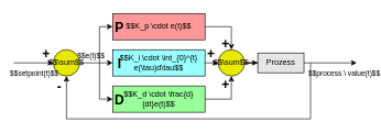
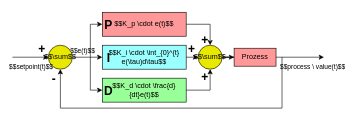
  <mxCell id="0" />
  <mxCell id="1" parent="0" />
  <mxCell id="2" value="$$e(t)$$" style="edgeStyle=orthogonalEdgeStyle;rounded=0;orthogonalLoop=1;jettySize=auto;html=1;labelBackgroundColor=none;" parent="1" source="3" target="7" edge="1"><mxGeometry x="-0.333" y="10" relative="1" as="geometry"><mxPoint as="offset" /></mxGeometry></mxCell>
  <mxCell id="3" value="$$\sum$$" style="ellipse;whiteSpace=wrap;html=1;aspect=fixed;fillColor=#E8E800;fontColor=#000000;" parent="1" vertex="1"><mxGeometry x="80" y="75" width="40" height="40" as="geometry" /></mxCell>
  <mxCell id="4" style="edgeStyle=orthogonalEdgeStyle;rounded=0;orthogonalLoop=1;jettySize=auto;html=1;entryX=0.5;entryY=0;entryDx=0;entryDy=0;labelBackgroundColor=none;" parent="1" source="6" target="12" edge="1"><mxGeometry relative="1" as="geometry" /></mxCell>
  <mxCell id="5" value="+" style="edgeLabel;html=1;align=center;verticalAlign=middle;resizable=0;points=[];fontStyle=1;fontSize=20;labelBackgroundColor=none;" parent="4" vertex="1" connectable="0"><mxGeometry x="0.593" y="1" relative="1" as="geometry"><mxPoint x="-11" y="4" as="offset" /></mxGeometry></mxCell>
  <mxCell id="6" value="$$K_p \cdot e(t)$$" style="rounded=0;whiteSpace=wrap;html=1;fillColor=#FF9999;" parent="1" vertex="1"><mxGeometry x="170" y="20" width="140" height="40" as="geometry" /></mxCell>
  <mxCell id="7" value="$$K_i \cdot \int_{0}^{t} e(\tau)d\tau$$" style="rounded=0;whiteSpace=wrap;html=1;fillColor=#99FFFF;" parent="1" vertex="1"><mxGeometry x="170" y="75" width="140" height="40" as="geometry" /></mxCell>
  <mxCell id="8" value="$$K_d \cdot \frac{d}{dt}e(t)$$" style="rounded=0;whiteSpace=wrap;html=1;fillColor=#99FF99;" parent="1" vertex="1"><mxGeometry x="170" y="130" width="140" height="40" as="geometry" /></mxCell>
  <mxCell id="9" value="" style="endArrow=classic;html=1;rounded=0;entryX=0;entryY=0.5;entryDx=0;entryDy=0;" parent="1" target="6" edge="1"><mxGeometry width="50" height="50" relative="1" as="geometry"><mxPoint x="150" y="90" as="sourcePoint" /><mxPoint x="170" y="40" as="targetPoint" /><Array as="points"><mxPoint x="150" y="40" /></Array></mxGeometry></mxCell>
  <mxCell id="10" value="" style="endArrow=classic;html=1;rounded=0;" parent="1" edge="1"><mxGeometry width="50" height="50" relative="1" as="geometry"><mxPoint x="150" y="90" as="sourcePoint" /><mxPoint x="170" y="150" as="targetPoint" /><Array as="points"><mxPoint x="150" y="150" /></Array></mxGeometry></mxCell>
  <mxCell id="11" style="edgeStyle=orthogonalEdgeStyle;rounded=0;orthogonalLoop=1;jettySize=auto;html=1;entryX=0;entryY=0.5;entryDx=0;entryDy=0;" parent="1" source="12" target="17" edge="1"><mxGeometry relative="1" as="geometry" /></mxCell>
  <mxCell id="12" value="$$\sum$$" style="ellipse;whiteSpace=wrap;html=1;aspect=fixed;fillColor=#E8E800;fontColor=#000000;" parent="1" vertex="1"><mxGeometry x="330" y="75" width="40" height="40" as="geometry" /></mxCell>
  <mxCell id="13" style="edgeStyle=orthogonalEdgeStyle;rounded=0;orthogonalLoop=1;jettySize=auto;html=1;labelBackgroundColor=none;exitX=1;exitY=0.5;exitDx=0;exitDy=0;entryX=0;entryY=0.5;entryDx=0;entryDy=0;" parent="1" source="7" target="12" edge="1"><mxGeometry relative="1" as="geometry"><mxPoint x="320" y="45" as="sourcePoint" /><mxPoint x="330" y="100" as="targetPoint" /></mxGeometry></mxCell>
  <mxCell id="14" value="+" style="edgeLabel;html=1;align=center;verticalAlign=middle;resizable=0;points=[];fontStyle=1;fontSize=20;labelBackgroundColor=none;" parent="13" vertex="1" connectable="0"><mxGeometry x="0.593" y="1" relative="1" as="geometry"><mxPoint x="-8" y="-14" as="offset" /></mxGeometry></mxCell>
  <mxCell id="15" style="edgeStyle=orthogonalEdgeStyle;rounded=0;orthogonalLoop=1;jettySize=auto;html=1;entryX=0.5;entryY=1;entryDx=0;entryDy=0;labelBackgroundColor=none;exitX=1;exitY=0.5;exitDx=0;exitDy=0;" parent="1" source="8" target="12" edge="1"><mxGeometry relative="1" as="geometry"><mxPoint x="320" y="100" as="sourcePoint" /><mxPoint x="380" y="100" as="targetPoint" /></mxGeometry></mxCell>
  <mxCell id="16" value="+" style="edgeLabel;html=1;align=center;verticalAlign=middle;resizable=0;points=[];fontStyle=1;fontSize=20;labelBackgroundColor=none;" parent="15" vertex="1" connectable="0"><mxGeometry x="0.593" y="1" relative="1" as="geometry"><mxPoint x="-9" y="-3" as="offset" /></mxGeometry></mxCell>
- <mxCell id="17" value="Prozess" style="whiteSpace=wrap;html=1;fillColor=#E6E6E6;" parent="1" vertex="1"><mxGeometry x="390" y="80" width="70" height="30" as="geometry" /></mxCell>
+ <mxCell id="17" value="Prozess" style="whiteSpace=wrap;html=1;fillColor=#ff9999;" parent="1" vertex="1"><mxGeometry x="390" y="80" width="70" height="30" as="geometry" /></mxCell>
  <mxCell id="18" value="" style="endArrow=classic;html=1;rounded=0;entryX=0.5;entryY=1;entryDx=0;entryDy=0;" parent="1" target="3" edge="1"><mxGeometry width="50" height="50" relative="1" as="geometry"><mxPoint x="470" y="95" as="sourcePoint" /><mxPoint x="380" y="50" as="targetPoint" /><Array as="points"><mxPoint x="470" y="180" /><mxPoint x="100" y="180" /></Array></mxGeometry></mxCell>
  <mxCell id="19" value="" style="endArrow=classic;html=1;rounded=0;exitX=1;exitY=0.5;exitDx=0;exitDy=0;" parent="1" source="17" edge="1"><mxGeometry width="50" height="50" relative="1" as="geometry"><mxPoint x="430" y="150" as="sourcePoint" /><mxPoint x="540" y="95" as="targetPoint" /></mxGeometry></mxCell>
  <mxCell id="20" value="$$process \ value(t)$$" style="edgeLabel;html=1;align=center;verticalAlign=middle;resizable=0;points=[];labelBackgroundColor=none;" parent="19" vertex="1" connectable="0"><mxGeometry x="-0.045" relative="1" as="geometry"><mxPoint x="22" y="15" as="offset" /></mxGeometry></mxCell>
  <mxCell id="21" value="" style="endArrow=classic;html=1;rounded=0;entryX=0;entryY=0.5;entryDx=0;entryDy=0;" parent="1" target="3" edge="1"><mxGeometry width="50" height="50" relative="1" as="geometry"><mxPoint x="20" y="95" as="sourcePoint" /><mxPoint x="290" y="100" as="targetPoint" /></mxGeometry></mxCell>
  <mxCell id="22" value="$$setpoint(t)$$" style="edgeLabel;html=1;align=center;verticalAlign=middle;resizable=0;points=[];labelBackgroundColor=none;" parent="21" vertex="1" connectable="0"><mxGeometry x="-0.28" relative="1" as="geometry"><mxPoint x="8" y="15" as="offset" /></mxGeometry></mxCell>
  <mxCell id="23" value="P" style="text;html=1;align=center;verticalAlign=middle;resizable=0;points=[];autosize=1;strokeColor=none;fillColor=none;fontSize=20;fontStyle=1" parent="1" vertex="1"><mxGeometry x="160" y="20" width="40" height="40" as="geometry" /></mxCell>
  <mxCell id="24" value="I" style="text;html=1;align=center;verticalAlign=middle;resizable=0;points=[];autosize=1;strokeColor=none;fillColor=none;fontSize=20;fontStyle=1" parent="1" vertex="1"><mxGeometry x="165" y="75" width="30" height="40" as="geometry" /></mxCell>
  <mxCell id="25" value="D" style="text;html=1;align=center;verticalAlign=middle;resizable=0;points=[];autosize=1;strokeColor=none;fillColor=none;fontSize=20;fontStyle=1" parent="1" vertex="1"><mxGeometry x="160" y="130" width="40" height="40" as="geometry" /></mxCell>
  <mxCell id="26" value="+" style="edgeLabel;html=1;align=center;verticalAlign=middle;resizable=0;points=[];fontStyle=1;fontSize=20;labelBackgroundColor=none;" vertex="1" connectable="0" parent="1"><mxGeometry x="90" y="79.996" as="geometry"><mxPoint x="-22" as="offset" /></mxGeometry></mxCell>
  <mxCell id="27" value="-" style="edgeLabel;html=1;align=center;verticalAlign=middle;resizable=0;points=[];fontStyle=1;fontSize=20;labelBackgroundColor=none;" vertex="1" connectable="0" parent="1"><mxGeometry x="110" y="129.996" as="geometry"><mxPoint x="-22" as="offset" /></mxGeometry></mxCell>
